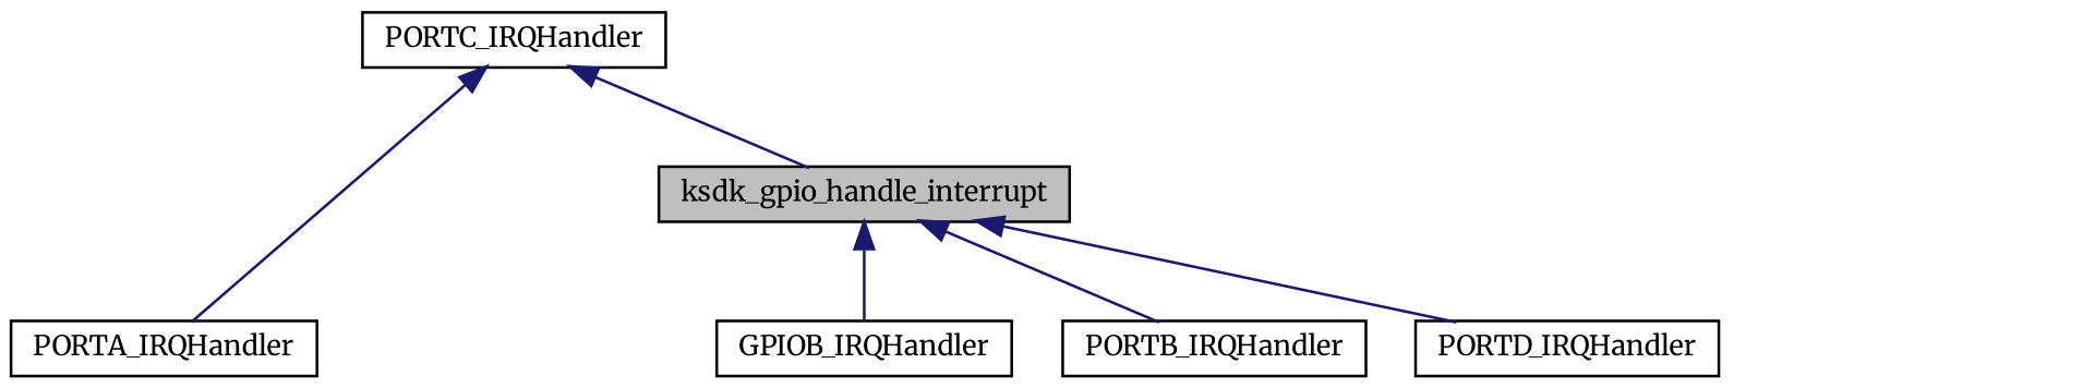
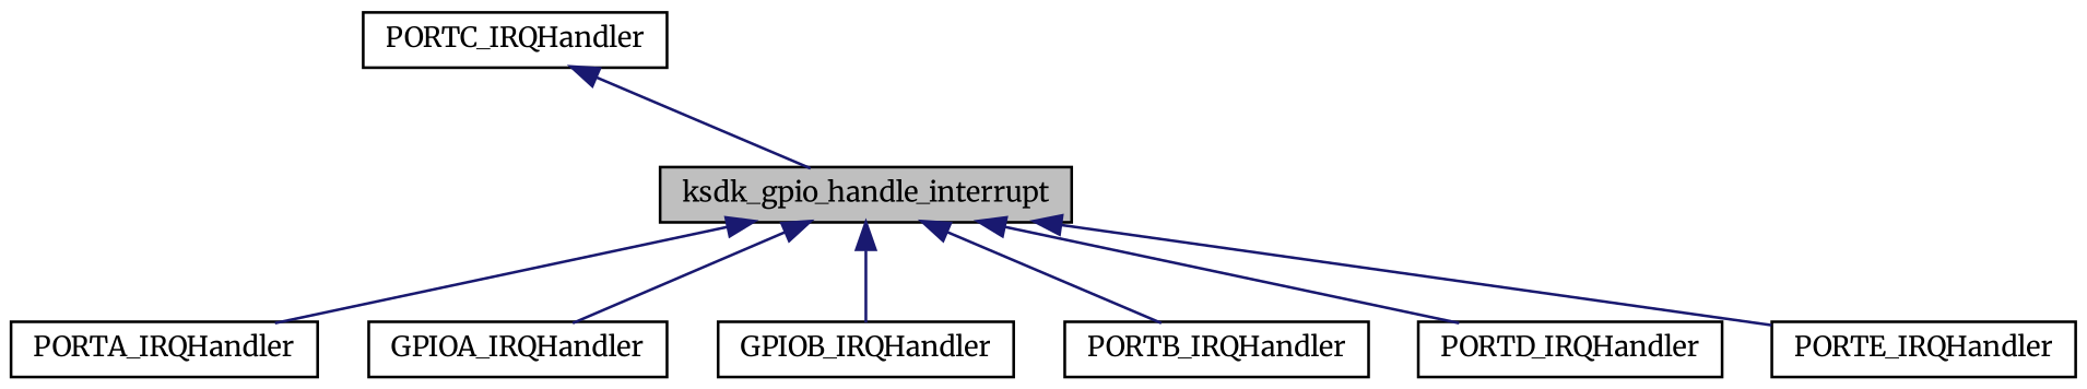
  digraph {
    fontname=Merriweather
    rankdir=TB
    node [color=black fillcolor=white fontname=Merriweather fontsize=10 shape=record style=filled]
    edge [color=midnightblue dir=back fontname=Merriweather fontsize=10 labelfontname=Helvetica labelfontsize=10 style=solid]
    n1 [fillcolor=grey75 fontcolor=black height=0.2 label=ksdk_gpio_handle_interrupt width=0.4]
+   n2 [height=0.2 label=GPIOA_IRQHandler width=0.4]
    n3 [height=0.2 label=GPIOB_IRQHandler width=0.4]
    n4 [height=0.2 label=PORTA_IRQHandler width=0.4]
    n5 [height=0.2 label=PORTB_IRQHandler width=0.4]
    n6 [height=0.2 label=PORTD_IRQHandler width=0.4]
+   n7 [height=0.2 label=PORTE_IRQHandler width=0.4]
    n8 [height=0.2 label=PORTC_IRQHandler width=0.4]
+   n1 -> n2
    n1 -> n3
-   n8 -> n4
+   n1 -> n4
    n1 -> n5
    n1 -> n6
+   n1 -> n7
    n8 -> n1
  }
